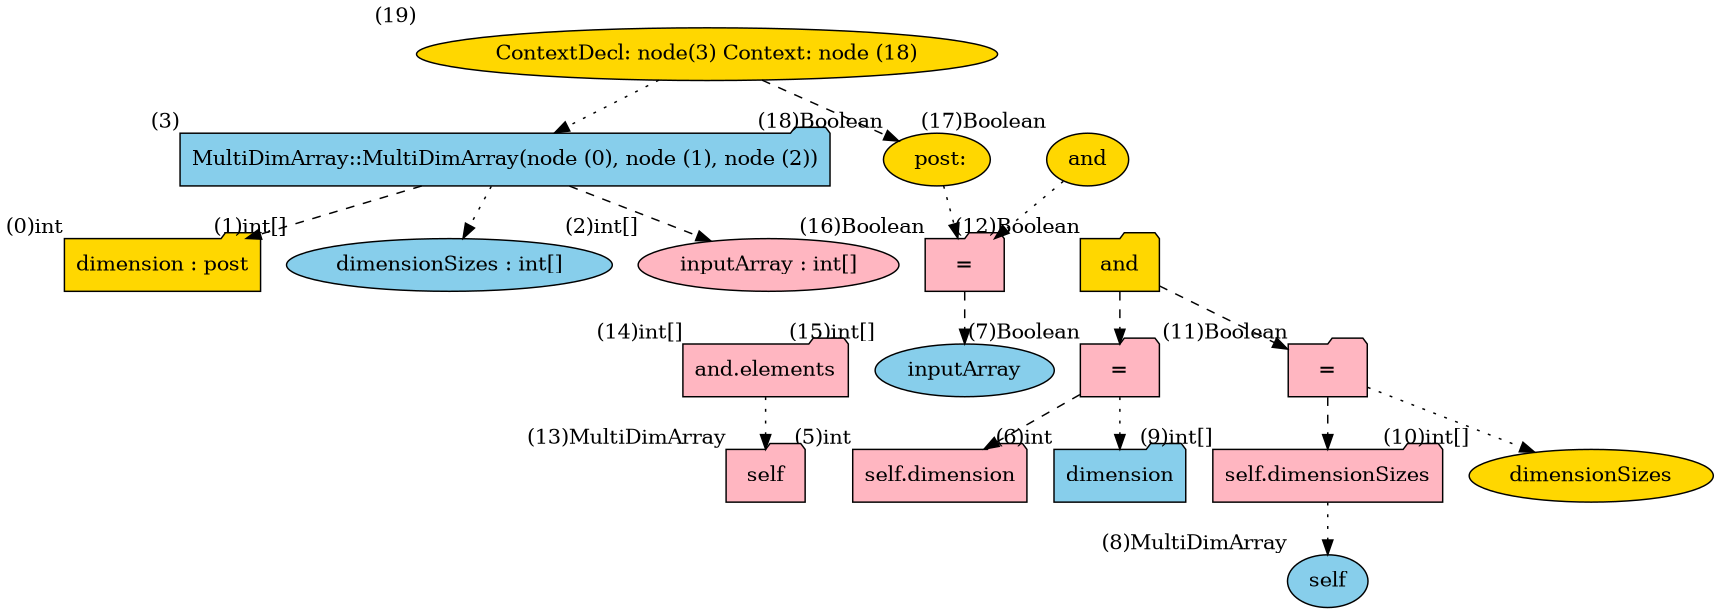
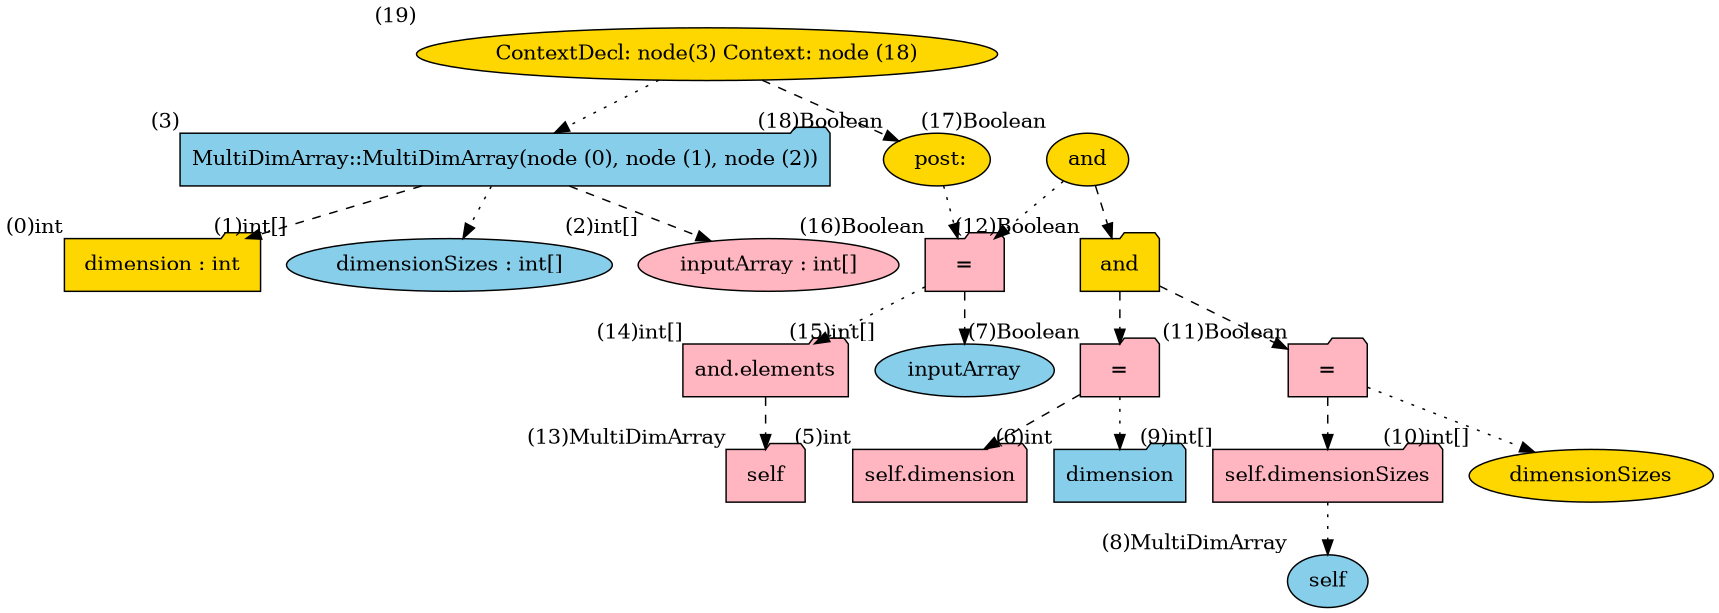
  digraph {
    node [fillcolor=lightpink shape=folder style=filled]
    edge [style=dashed]
    n1 [fillcolor=gold label="ContextDecl: node(3) Context: node (18)" shape=ellipse xlabel="(19)"]
    n2 [fillcolor=skyblue label="MultiDimArray::MultiDimArray(node (0), node (1), node (2))" xlabel="(3)"]
    n3 [fillcolor=gold label=" post:" shape=ellipse xlabel="(18)Boolean"]
-   n4 [fillcolor=gold label="dimension : post" xlabel="(0)int"]
+   n4 [fillcolor=gold label="dimension : int" xlabel="(0)int"]
    n5 [fillcolor=skyblue label="dimensionSizes : int[]" shape=ellipse xlabel="(1)int[]"]
    n6 [label="inputArray : int[]" shape=ellipse xlabel="(2)int[]"]
    n7 [label="=" xlabel="(16)Boolean"]
    n8 [fillcolor=gold label=and shape=ellipse xlabel="(17)Boolean"]
    n9 [fillcolor=gold label=and xlabel="(12)Boolean"]
    n10 [label="=" xlabel="(7)Boolean"]
    n11 [label="=" xlabel="(11)Boolean"]
    n12 [label="and.elements" xlabel="(14)int[]"]
    n13 [fillcolor=skyblue label=inputArray shape=ellipse xlabel="(15)int[]"]
    n14 [label="self.dimension" xlabel="(5)int"]
    n15 [fillcolor=skyblue label=dimension xlabel="(6)int"]
    n16 [label="self.dimensionSizes" xlabel="(9)int[]"]
    n17 [fillcolor=gold label=dimensionSizes shape=ellipse xlabel="(10)int[]"]
    n18 [label=self xlabel="(13)MultiDimArray"]
    n19 [fillcolor=skyblue label=self shape=ellipse xlabel="(8)MultiDimArray"]
    n1 -> n2 [style=dotted]
    n1 -> n3
    n2 -> n4
    n2 -> n5 [style=dotted]
    n2 -> n6
    n3 -> n7 [style=dotted]
+   n7 -> n12 [style=dotted]
    n7 -> n13
    n8 -> n7 [style=dotted]
+   n8 -> n9
    n9 -> n10
    n9 -> n11
    n10 -> n14
    n10 -> n15 [style=dotted]
    n11 -> n16
    n11 -> n17 [style=dotted]
-   n12 -> n18 [style=dotted]
+   n12 -> n18
    n16 -> n19 [style=dotted]
  }
